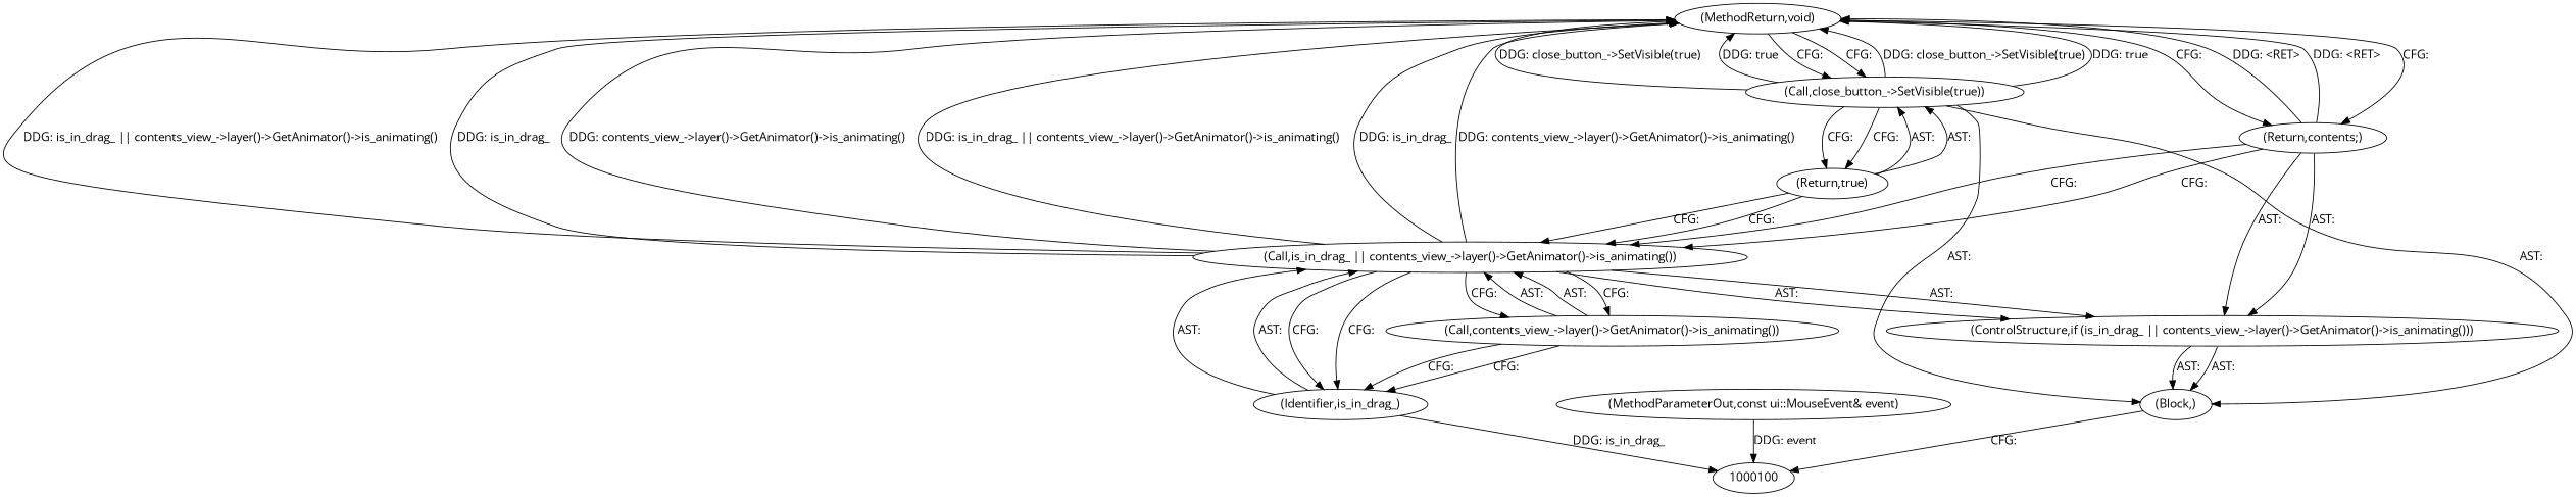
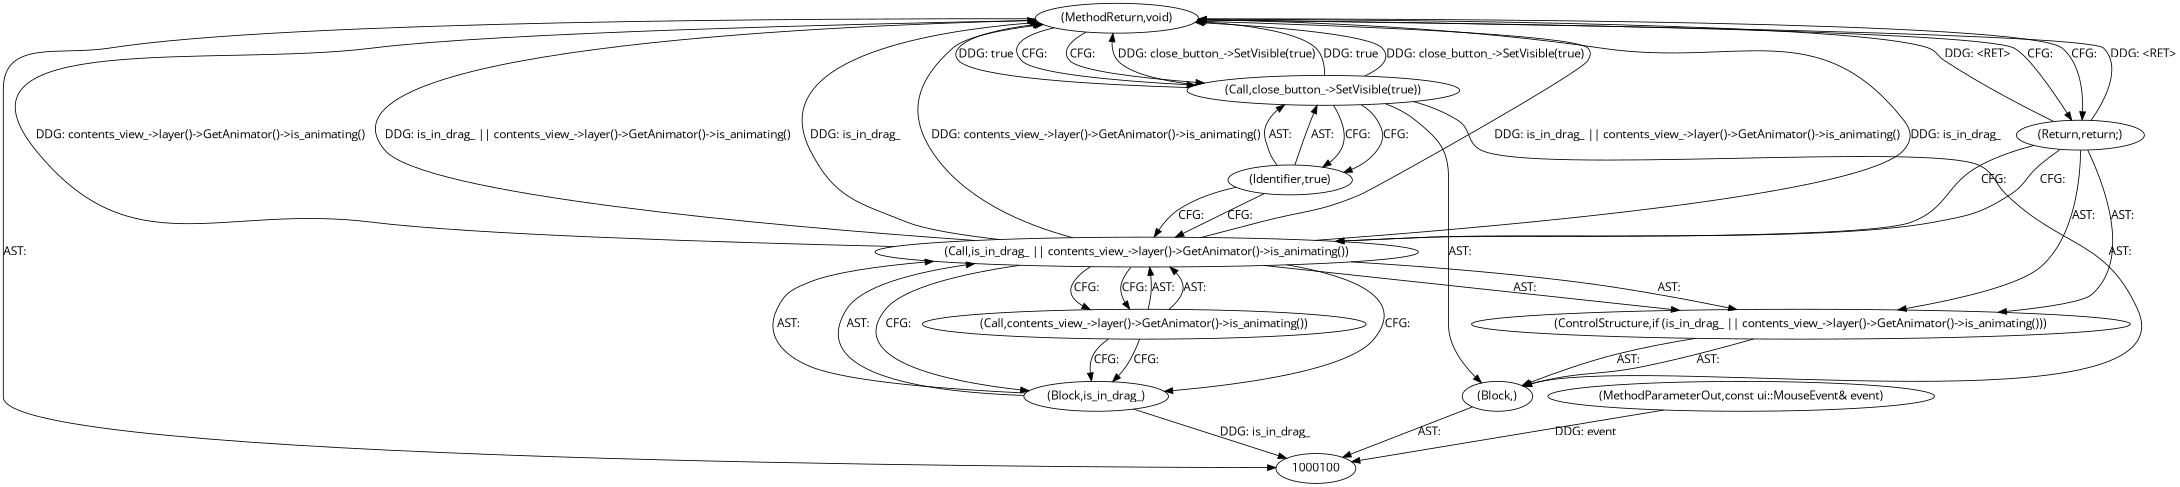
  digraph {
    fontname="Open Sans"
    node [fontname="Open Sans"]
    edge [fontname="Open Sans"]
    n1 [label="(MethodReturn,void)"]
-   n2 [label="(Return,contents;)"]
+   n2 [label="(Return,return;)"]
    n3 [label="(Call,close_button_->SetVisible(true))"]
    1000100
    n5 [label="(Call,is_in_drag_ || contents_view_->layer()->GetAnimator()->is_animating())"]
    n6 [label="(ControlStructure,if (is_in_drag_ || contents_view_->layer()->GetAnimator()->is_animating()))"]
    n7 [label="(Block,)"]
-   n8 [label="(Return,true)"]
+   n8 [label="(Identifier,true)"]
    n9 [label="(MethodParameterOut,const ui::MouseEvent& event)"]
    n10 [label="(Call,contents_view_->layer()->GetAnimator()->is_animating())"]
-   n11 [label="(Identifier,is_in_drag_)"]
+   n11 [label="(Block,is_in_drag_)"]
    n1 -> n2 [label="CFG: "]
    n1 -> n2 [label="CFG: "]
    n1 -> n3 [label="CFG: "]
    n1 -> n3 [label="CFG: "]
+   n1 -> 1000100 [label="AST: "]
    n2 -> n1 [label="DDG: <RET>"]
    n2 -> n1 [label="DDG: <RET>"]
    n2 -> n5 [label="CFG: "]
    n2 -> n5 [label="CFG: "]
    n2 -> n6 [label="AST: "]
    n2 -> n6 [label="AST: "]
    n3 -> n1 [label="DDG: close_button_->SetVisible(true)"]
    n3 -> n1 [label="DDG: true"]
    n3 -> n1 [label="DDG: close_button_->SetVisible(true)"]
    n3 -> n1 [label="DDG: true"]
    n3 -> n7 [label="AST: "]
    n3 -> n7 [label="AST: "]
    n3 -> n8 [label="CFG: "]
    n3 -> n8 [label="CFG: "]
    n5 -> n1 [label="DDG: is_in_drag_ || contents_view_->layer()->GetAnimator()->is_animating()"]
    n5 -> n1 [label="DDG: is_in_drag_"]
    n5 -> n1 [label="DDG: contents_view_->layer()->GetAnimator()->is_animating()"]
    n5 -> n1 [label="DDG: is_in_drag_ || contents_view_->layer()->GetAnimator()->is_animating()"]
    n5 -> n1 [label="DDG: is_in_drag_"]
    n5 -> n1 [label="DDG: contents_view_->layer()->GetAnimator()->is_animating()"]
    n5 -> n6 [label="AST: "]
    n5 -> n6 [label="AST: "]
    n5 -> n10 [label="CFG: "]
    n5 -> n10 [label="CFG: "]
    n5 -> n11 [label="CFG: "]
    n5 -> n11 [label="CFG: "]
    n6 -> n7 [label="AST: "]
    n6 -> n7 [label="AST: "]
-   n7 -> 1000100 [label="CFG: "]
+   n7 -> 1000100 [label="AST: "]
    n8 -> n3 [label="AST: "]
    n8 -> n3 [label="AST: "]
    n8 -> n5 [label="CFG: "]
    n8 -> n5 [label="CFG: "]
    n9 -> 1000100 [label="DDG: event"]
    n10 -> n5 [label="AST: "]
    n10 -> n5 [label="AST: "]
    n10 -> n11 [label="CFG: "]
    n10 -> n11 [label="CFG: "]
    n11 -> 1000100 [label="DDG: is_in_drag_"]
    n11 -> n5 [label="AST: "]
    n11 -> n5 [label="AST: "]
  }
